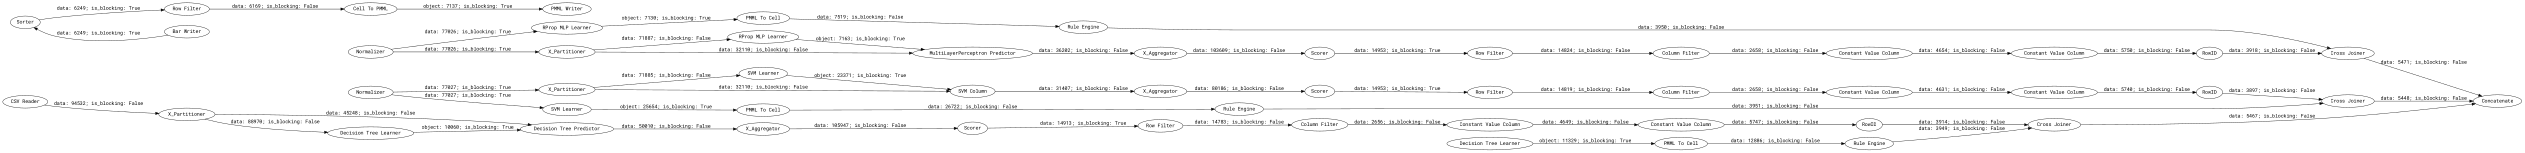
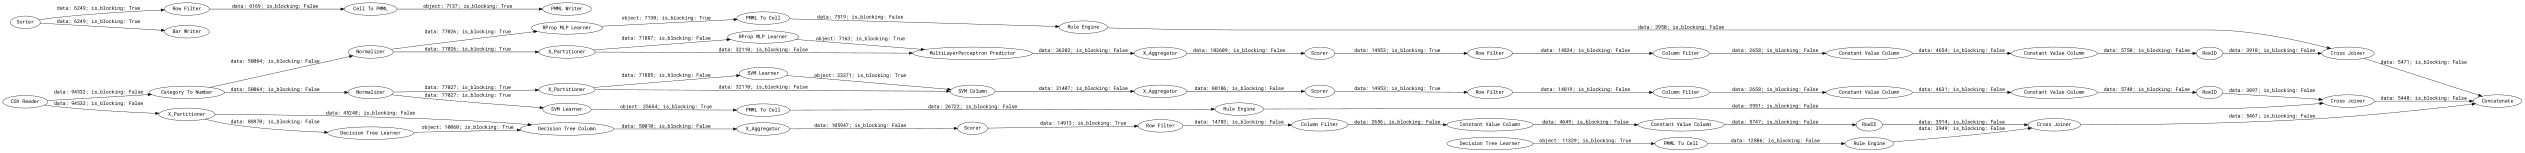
  digraph {
    fontname="Roboto Mono"
    rankdir=LR
    node [fontname="Roboto Mono"]
    edge [fontname="Roboto Mono"]
    n1 [label="Row Filter"]
    n2 [label="Column Filter"]
    n3 [label="Constant Value Column"]
    n4 [label="Constant Value Column"]
    n5 [label="Cell To PMML"]
    n6 [label="PMML Writer"]
    n7 [label="SVM Learner"]
    n8 [label="SVM Column"]
    n9 [label=X_Aggregator]
    n10 [label="Decision Tree Learner"]
    n11 [label="PMML To Cell"]
    n12 [label="Rule Engine"]
    n13 [label="Constant Value Column"]
    n14 [label=RowID]
    n15 [label="Cross Joiner"]
    n16 [label="Rule Engine"]
    n17 [label="Cross Joiner"]
    n18 [label=Concatenate]
    n19 [label=X_Partitioner]
    n20 [label="CSV Reader"]
+   n21 [label="Category To Number"]
    n22 [label=X_Partitioner]
    n23 [label=Normalizer]
    n24 [label=Normalizer]
-   n25 [label="Decision Tree Predictor"]
+   n25 [label="Decision Tree Column"]
    n26 [label="Decision Tree Learner"]
    n27 [label="Column Filter"]
    n28 [label="Constant Value Column"]
    n29 [label="RProp MLP Learner"]
    n30 [label=X_Partitioner]
    n31 [label="PMML To Cell"]
    n32 [label="RProp MLP Learner"]
    n33 [label="MultiLayerPerceptron Predictor"]
    n34 [label="Row Filter"]
    n35 [label="Column Filter"]
    n36 [label="Constant Value Column"]
    n37 [label=Scorer]
    n38 [label=RowID]
    n39 [label="Constant Value Column"]
    n40 [label="Cross Joiner"]
    n41 [label="Rule Engine"]
    n42 [label=RowID]
    n43 [label=Sorter]
    n44 [label="Row Filter"]
    n45 [label="Bar Writer"]
    n46 [label=Scorer]
    n47 [label="Row Filter"]
    n48 [label="PMML To Cell"]
    n49 [label=X_Aggregator]
    n50 [label=Scorer]
    n51 [label=X_Aggregator]
    n52 [label="SVM Learner"]
    n1 -> n2 [label="data: 14783; is_blocking: False"]
    n2 -> n3 [label="data: 2656; is_blocking: False"]
    n3 -> n4 [label="data: 4649; is_blocking: False"]
    n4 -> n38 [label="data: 5747; is_blocking: False"]
    n5 -> n6 [label="object: 7137; is_blocking: True"]
    n7 -> n8 [label="object: 23371; is_blocking: True"]
    n8 -> n9 [label="data: 31407; is_blocking: False"]
    n9 -> n37 [label="data: 80186; is_blocking: False"]
    n10 -> n11 [label="object: 11329; is_blocking: True"]
    n11 -> n12 [label="data: 12886; is_blocking: False"]
    n12 -> n40 [label="data: 3949; is_blocking: False"]
    n13 -> n14 [label="data: 5750; is_blocking: False"]
    n14 -> n15 [label="data: 3918; is_blocking: False"]
    n15 -> n18 [label="data: 5471; is_blocking: False"]
    n16 -> n17 [label="data: 3951; is_blocking: False"]
    n17 -> n18 [label="data: 5448; is_blocking: False"]
    n19 -> n7 [label="data: 71885; is_blocking: False"]
    n19 -> n8 [label="data: 32110; is_blocking: False"]
+   n20 -> n21 [label="data: 94532; is_blocking: False"]
    n20 -> n22 [label="data: 94532; is_blocking: False"]
+   n21 -> n23 [label="data: 50064; is_blocking: False"]
+   n21 -> n24 [label="data: 50064; is_blocking: False"]
    n22 -> n25 [label="data: 45248; is_blocking: False"]
    n22 -> n26 [label="data: 88970; is_blocking: False"]
    n23 -> n29 [label="data: 77026; is_blocking: True"]
    n23 -> n30 [label="data: 77026; is_blocking: True"]
    n24 -> n19 [label="data: 77027; is_blocking: True"]
    n24 -> n52 [label="data: 77027; is_blocking: True"]
    n25 -> n49 [label="data: 50010; is_blocking: False"]
    n26 -> n25 [label="object: 10060; is_blocking: True"]
    n27 -> n28 [label="data: 2658; is_blocking: False"]
    n28 -> n13 [label="data: 4654; is_blocking: False"]
    n29 -> n31 [label="object: 7130; is_blocking: True"]
    n30 -> n32 [label="data: 71887; is_blocking: False"]
    n30 -> n33 [label="data: 32110; is_blocking: False"]
    n31 -> n41 [label="data: 7519; is_blocking: False"]
    n32 -> n33 [label="object: 7163; is_blocking: True"]
    n33 -> n51 [label="data: 36202; is_blocking: False"]
    n34 -> n35 [label="data: 14819; is_blocking: False"]
    n35 -> n36 [label="data: 2658; is_blocking: False"]
    n36 -> n39 [label="data: 4631; is_blocking: False"]
    n37 -> n34 [label="data: 14953; is_blocking: True"]
    n38 -> n40 [label="data: 3914; is_blocking: False"]
    n39 -> n42 [label="data: 5740; is_blocking: False"]
    n40 -> n18 [label="data: 5467; is_blocking: False"]
    n41 -> n15 [label="data: 3950; is_blocking: False"]
    n42 -> n17 [label="data: 3897; is_blocking: False"]
    n43 -> n44 [label="data: 6249; is_blocking: True"]
-   n45 -> n43 [label="data: 6249; is_blocking: True"]
+   n43 -> n45 [label="data: 6249; is_blocking: True"]
    n44 -> n5 [label="data: 6169; is_blocking: False"]
    n46 -> n47 [label="data: 14953; is_blocking: True"]
    n47 -> n27 [label="data: 14824; is_blocking: False"]
    n48 -> n16 [label="data: 26722; is_blocking: False"]
    n49 -> n50 [label="data: 105947; is_blocking: False"]
    n50 -> n1 [label="data: 14913; is_blocking: True"]
    n51 -> n46 [label="data: 103609; is_blocking: False"]
    n52 -> n48 [label="object: 25654; is_blocking: True"]
  }
